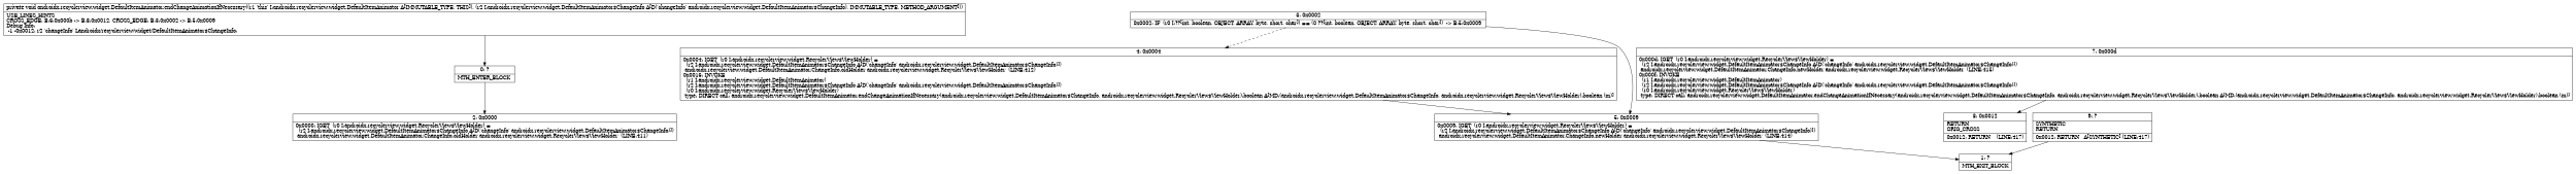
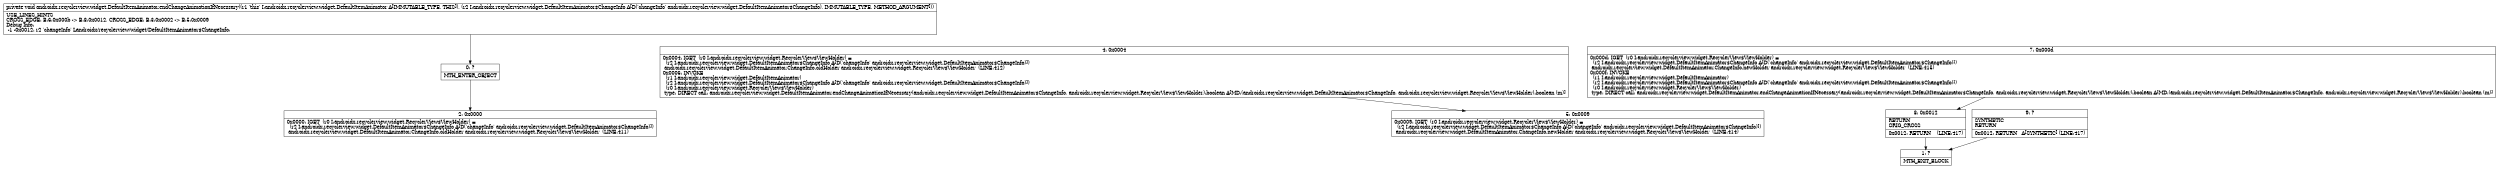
  digraph {
    node [shape=record]
-   n1 [label="{0\:\ ?|MTH_ENTER_BLOCK\l}"]
+   n1 [label="{0\:\ ?|MTH_ENTER_OBJECT\l}"]
    n2 [label="{2\:\ 0x0000|0x0000: IGET  (r0 I:androidx.recyclerview.widget.RecyclerView$ViewHolder) = \l  (r2 I:androidx.recyclerview.widget.DefaultItemAnimator$ChangeInfo A[D('changeInfo' androidx.recyclerview.widget.DefaultItemAnimator$ChangeInfo)])\l androidx.recyclerview.widget.DefaultItemAnimator.ChangeInfo.oldHolder androidx.recyclerview.widget.RecyclerView$ViewHolder  (LINE:411)\l}"]
-   n3 [label="{3\:\ 0x0002|0x0002: IF  (r0 I:??[int, boolean, OBJECT, ARRAY, byte, short, char]) == (0 ??[int, boolean, OBJECT, ARRAY, byte, short, char])  \-\> B:5:0x0009 \l}"]
-   n4 [label="{4\:\ 0x0004|0x0004: IGET  (r0 I:androidx.recyclerview.widget.RecyclerView$ViewHolder) = \l  (r2 I:androidx.recyclerview.widget.DefaultItemAnimator$ChangeInfo A[D('changeInfo' androidx.recyclerview.widget.DefaultItemAnimator$ChangeInfo)])\l androidx.recyclerview.widget.DefaultItemAnimator.ChangeInfo.oldHolder androidx.recyclerview.widget.RecyclerView$ViewHolder  (LINE:412)\l0x0016: INVOKE  \l  (r1 I:androidx.recyclerview.widget.DefaultItemAnimator)\l  (r2 I:androidx.recyclerview.widget.DefaultItemAnimator$ChangeInfo A[D('changeInfo' androidx.recyclerview.widget.DefaultItemAnimator$ChangeInfo)])\l  (r0 I:androidx.recyclerview.widget.RecyclerView$ViewHolder)\l type: DIRECT call: androidx.recyclerview.widget.DefaultItemAnimator.endChangeAnimationIfNecessary(androidx.recyclerview.widget.DefaultItemAnimator$ChangeInfo, androidx.recyclerview.widget.RecyclerView$ViewHolder):boolean A[MD:(androidx.recyclerview.widget.DefaultItemAnimator$ChangeInfo, androidx.recyclerview.widget.RecyclerView$ViewHolder):boolean (m)]\l}"]
+   n4 [label="{4\:\ 0x0004|0x0004: IGET  (r0 I:androidx.recyclerview.widget.RecyclerView$ViewHolder) = \l  (r2 I:androidx.recyclerview.widget.DefaultItemAnimator$ChangeInfo A[D('changeInfo' androidx.recyclerview.widget.DefaultItemAnimator$ChangeInfo)])\l androidx.recyclerview.widget.DefaultItemAnimator.ChangeInfo.oldHolder androidx.recyclerview.widget.RecyclerView$ViewHolder  (LINE:412)\l0x0006: INVOKE  \l  (r1 I:androidx.recyclerview.widget.DefaultItemAnimator)\l  (r2 I:androidx.recyclerview.widget.DefaultItemAnimator$ChangeInfo A[D('changeInfo' androidx.recyclerview.widget.DefaultItemAnimator$ChangeInfo)])\l  (r0 I:androidx.recyclerview.widget.RecyclerView$ViewHolder)\l type: DIRECT call: androidx.recyclerview.widget.DefaultItemAnimator.endChangeAnimationIfNecessary(androidx.recyclerview.widget.DefaultItemAnimator$ChangeInfo, androidx.recyclerview.widget.RecyclerView$ViewHolder):boolean A[MD:(androidx.recyclerview.widget.DefaultItemAnimator$ChangeInfo, androidx.recyclerview.widget.RecyclerView$ViewHolder):boolean (m)]\l}"]
    n5 [label="{5\:\ 0x0009|0x0009: IGET  (r0 I:androidx.recyclerview.widget.RecyclerView$ViewHolder) = \l  (r2 I:androidx.recyclerview.widget.DefaultItemAnimator$ChangeInfo A[D('changeInfo' androidx.recyclerview.widget.DefaultItemAnimator$ChangeInfo)])\l androidx.recyclerview.widget.DefaultItemAnimator.ChangeInfo.newHolder androidx.recyclerview.widget.RecyclerView$ViewHolder  (LINE:414)\l}"]
    n6 [label="{7\:\ 0x000d|0x000d: IGET  (r0 I:androidx.recyclerview.widget.RecyclerView$ViewHolder) = \l  (r2 I:androidx.recyclerview.widget.DefaultItemAnimator$ChangeInfo A[D('changeInfo' androidx.recyclerview.widget.DefaultItemAnimator$ChangeInfo)])\l androidx.recyclerview.widget.DefaultItemAnimator.ChangeInfo.newHolder androidx.recyclerview.widget.RecyclerView$ViewHolder  (LINE:415)\l0x000f: INVOKE  \l  (r1 I:androidx.recyclerview.widget.DefaultItemAnimator)\l  (r2 I:androidx.recyclerview.widget.DefaultItemAnimator$ChangeInfo A[D('changeInfo' androidx.recyclerview.widget.DefaultItemAnimator$ChangeInfo)])\l  (r0 I:androidx.recyclerview.widget.RecyclerView$ViewHolder)\l type: DIRECT call: androidx.recyclerview.widget.DefaultItemAnimator.endChangeAnimationIfNecessary(androidx.recyclerview.widget.DefaultItemAnimator$ChangeInfo, androidx.recyclerview.widget.RecyclerView$ViewHolder):boolean A[MD:(androidx.recyclerview.widget.DefaultItemAnimator$ChangeInfo, androidx.recyclerview.widget.RecyclerView$ViewHolder):boolean (m)]\l}"]
    n7 [label="{8\:\ 0x0012|RETURN\lORIG_CROSS\l|0x0012: RETURN    (LINE:417)\l}"]
    n8 [label="{9\:\ ?|SYNTHETIC\lRETURN\l|0x0012: RETURN   A[SYNTHETIC] (LINE:417)\l}"]
    n9 [label="{1\:\ ?|MTH_EXIT_BLOCK\l}"]
    n10 [label="{private void androidx.recyclerview.widget.DefaultItemAnimator.endChangeAnimationIfNecessary((r1 'this' I:androidx.recyclerview.widget.DefaultItemAnimator A[IMMUTABLE_TYPE, THIS]), (r2 I:androidx.recyclerview.widget.DefaultItemAnimator$ChangeInfo A[D('changeInfo' androidx.recyclerview.widget.DefaultItemAnimator$ChangeInfo), IMMUTABLE_TYPE, METHOD_ARGUMENT]))  | USE_LINES_HINTS\lCROSS_EDGE: B:6:0x000b \-\> B:8:0x0012, CROSS_EDGE: B:3:0x0002 \-\> B:5:0x0009\lDebug Info:\l  \-1 \-0x0012: r2 'changeInfo' Landroidx\/recyclerview\/widget\/DefaultItemAnimator$ChangeInfo;\l}"]
    n1 -> n2
-   n3 -> n4 [style=dashed]
-   n3 -> n5
    n4 -> n5
    n6 -> n7
-   n5 -> n9
+   n7 -> n9
    n8 -> n9
    n10 -> n1
  }
